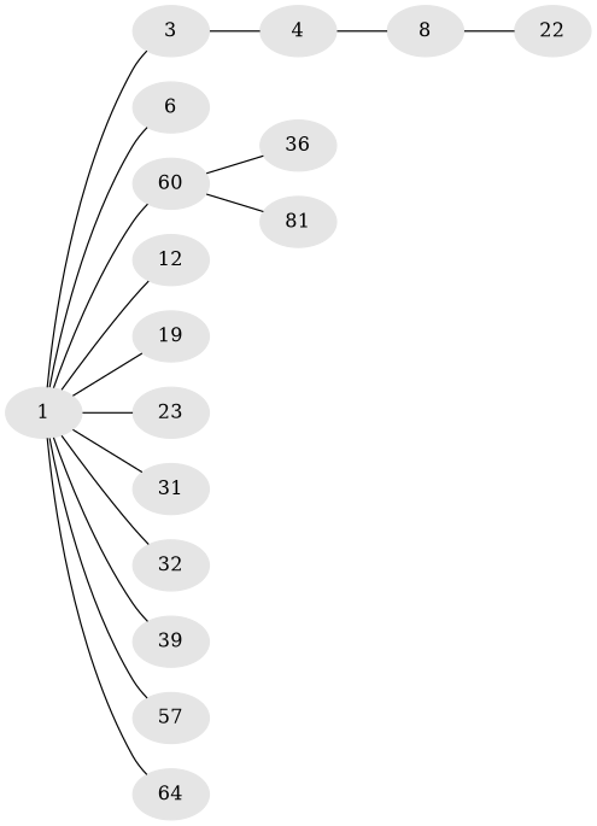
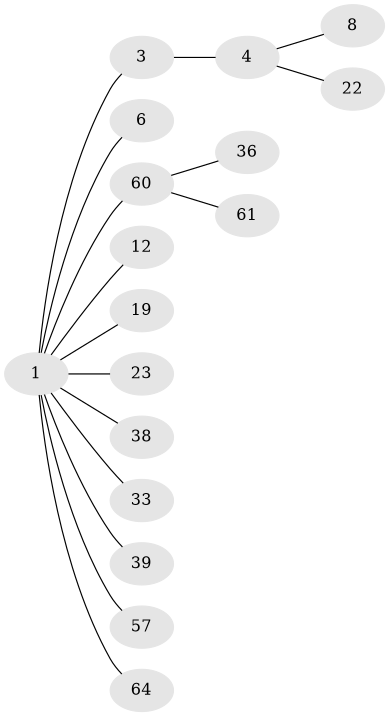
  graph {
    rankdir=LR
    node [color=gray90 style=filled]
    1 [super="+2+5+21"]
    3 [super="+38+16"]
    6 [super="+42+14"]
    n4 [label=60 super="+35+32"]
    12 [super="+15+25"]
    19 [super="+28"]
    23 [super="+24"]
-   31 [super="+37"]
-   33 [super="+41" label=32]
+   31 [super="+37" label=38]
+   33 [super="+41"]
    39
    57
    64
    4 [super="+9+29+53+26"]
    n14 [label=36]
-   61 [label=81]
+   61
    8 [super="+11+40+18"]
    22 [super="+51"]
    1 -- 3
    1 -- 6
    1 -- n4
    1 -- 12
    1 -- 19
    1 -- 23
    1 -- 31
    1 -- 33
    1 -- 39
    1 -- 57
    1 -- 64
    3 -- 4
    n4 -- n14
    n4 -- 61
    4 -- 8
-   8 -- 22
+   4 -- 22
  }
